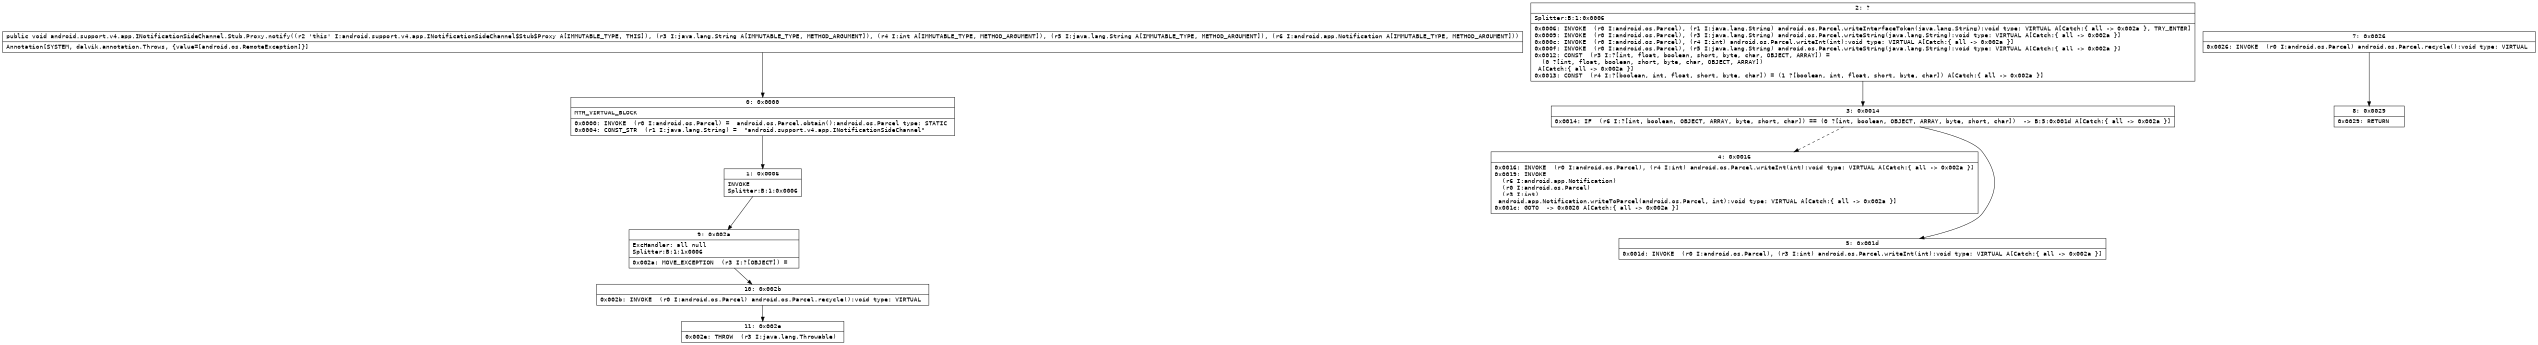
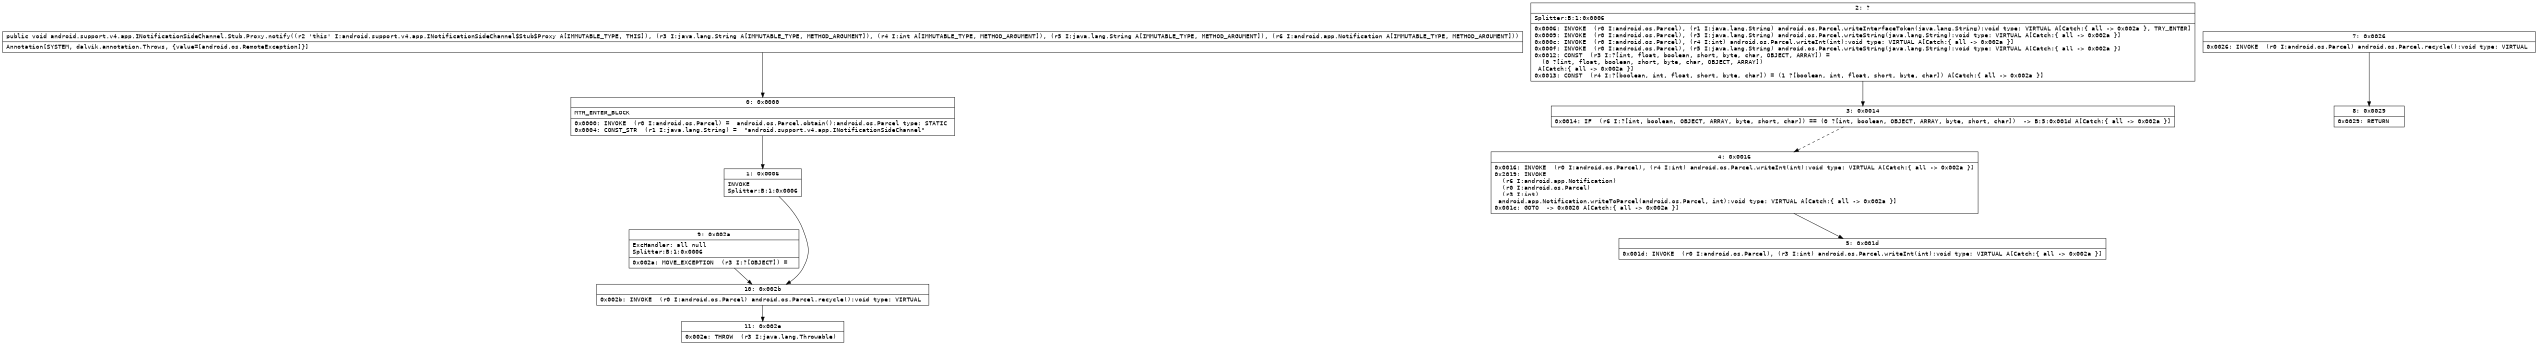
  digraph {
    fontname="DejaVu Sans Mono"
    node [fontname="DejaVu Sans Mono" shape=record]
    edge [fontname="DejaVu Sans Mono"]
-   n1 [label="{0\:\ 0x0000|MTH_VIRTUAL_BLOCK\l|0x0000: INVOKE  (r0 I:android.os.Parcel) =  android.os.Parcel.obtain():android.os.Parcel type: STATIC \l0x0004: CONST_STR  (r1 I:java.lang.String) =  \"android.support.v4.app.INotificationSideChannel\" \l}"]
+   n1 [label="{0\:\ 0x0000|MTH_ENTER_BLOCK\l|0x0000: INVOKE  (r0 I:android.os.Parcel) =  android.os.Parcel.obtain():android.os.Parcel type: STATIC \l0x0004: CONST_STR  (r1 I:java.lang.String) =  \"android.support.v4.app.INotificationSideChannel\" \l}"]
    n2 [label="{1\:\ 0x0006|INVOKE\lSplitter:B:1:0x0006\l}"]
-   n3 [label="{9\:\ 0x002a|ExcHandler: all null\lSplitter:B:1:1x0006\l|0x002a: MOVE_EXCEPTION  (r3 I:?[OBJECT]) =  \l}"]
+   n3 [label="{9\:\ 0x002a|ExcHandler: all null\lSplitter:B:1:0x0006\l|0x002a: MOVE_EXCEPTION  (r3 I:?[OBJECT]) =  \l}"]
    n4 [label="{2\:\ ?|Splitter:B:1:0x0006\l|0x0006: INVOKE  (r0 I:android.os.Parcel), (r1 I:java.lang.String) android.os.Parcel.writeInterfaceToken(java.lang.String):void type: VIRTUAL A[Catch:\{ all \-\> 0x002a \}, TRY_ENTER]\l0x0009: INVOKE  (r0 I:android.os.Parcel), (r3 I:java.lang.String) android.os.Parcel.writeString(java.lang.String):void type: VIRTUAL A[Catch:\{ all \-\> 0x002a \}]\l0x000c: INVOKE  (r0 I:android.os.Parcel), (r4 I:int) android.os.Parcel.writeInt(int):void type: VIRTUAL A[Catch:\{ all \-\> 0x002a \}]\l0x000f: INVOKE  (r0 I:android.os.Parcel), (r5 I:java.lang.String) android.os.Parcel.writeString(java.lang.String):void type: VIRTUAL A[Catch:\{ all \-\> 0x002a \}]\l0x0012: CONST  (r3 I:?[int, float, boolean, short, byte, char, OBJECT, ARRAY]) = \l  (0 ?[int, float, boolean, short, byte, char, OBJECT, ARRAY])\l A[Catch:\{ all \-\> 0x002a \}]\l0x0013: CONST  (r4 I:?[boolean, int, float, short, byte, char]) = (1 ?[boolean, int, float, short, byte, char]) A[Catch:\{ all \-\> 0x002a \}]\l}"]
    n5 [label="{3\:\ 0x0014|0x0014: IF  (r6 I:?[int, boolean, OBJECT, ARRAY, byte, short, char]) == (0 ?[int, boolean, OBJECT, ARRAY, byte, short, char])  \-\> B:5:0x001d A[Catch:\{ all \-\> 0x002a \}]\l}"]
    n6 [label="{10\:\ 0x002b|0x002b: INVOKE  (r0 I:android.os.Parcel) android.os.Parcel.recycle():void type: VIRTUAL \l}"]
-   n7 [label="{4\:\ 0x0016|0x0016: INVOKE  (r0 I:android.os.Parcel), (r4 I:int) android.os.Parcel.writeInt(int):void type: VIRTUAL A[Catch:\{ all \-\> 0x002a \}]\l0x0019: INVOKE  \l  (r6 I:android.app.Notification)\l  (r0 I:android.os.Parcel)\l  (r3 I:int)\l android.app.Notification.writeToParcel(android.os.Parcel, int):void type: VIRTUAL A[Catch:\{ all \-\> 0x002a \}]\l0x001c: GOTO  \-\> 0x0020 A[Catch:\{ all \-\> 0x002a \}]\l}"]
+   n7 [label="{4\:\ 0x0016|0x0016: INVOKE  (r0 I:android.os.Parcel), (r4 I:int) android.os.Parcel.writeInt(int):void type: VIRTUAL A[Catch:\{ all \-\> 0x002a \}]\l0x2019: INVOKE  \l  (r6 I:android.app.Notification)\l  (r0 I:android.os.Parcel)\l  (r3 I:int)\l android.app.Notification.writeToParcel(android.os.Parcel, int):void type: VIRTUAL A[Catch:\{ all \-\> 0x002a \}]\l0x001c: GOTO  \-\> 0x0020 A[Catch:\{ all \-\> 0x002a \}]\l}"]
    n8 [label="{5\:\ 0x001d|0x001d: INVOKE  (r0 I:android.os.Parcel), (r3 I:int) android.os.Parcel.writeInt(int):void type: VIRTUAL A[Catch:\{ all \-\> 0x002a \}]\l}"]
    n9 [label="{7\:\ 0x0026|0x0026: INVOKE  (r0 I:android.os.Parcel) android.os.Parcel.recycle():void type: VIRTUAL \l}"]
    n10 [label="{8\:\ 0x0029|0x0029: RETURN   \l}"]
    n11 [label="{11\:\ 0x002e|0x002e: THROW  (r3 I:java.lang.Throwable) \l}"]
    n12 [label="{public void android.support.v4.app.INotificationSideChannel.Stub.Proxy.notify((r2 'this' I:android.support.v4.app.INotificationSideChannel$Stub$Proxy A[IMMUTABLE_TYPE, THIS]), (r3 I:java.lang.String A[IMMUTABLE_TYPE, METHOD_ARGUMENT]), (r4 I:int A[IMMUTABLE_TYPE, METHOD_ARGUMENT]), (r5 I:java.lang.String A[IMMUTABLE_TYPE, METHOD_ARGUMENT]), (r6 I:android.app.Notification A[IMMUTABLE_TYPE, METHOD_ARGUMENT]))  | Annotation[SYSTEM, dalvik.annotation.Throws, \{value=[android.os.RemoteException]\}]\l}"]
    n1 -> n2
-   n2 -> n3
+   n2 -> n6
    n3 -> n6
    n4 -> n5
    n5 -> n7 [style=dashed]
-   n5 -> n8
+   n7 -> n8
    n6 -> n11
    n9 -> n10
    n12 -> n1
  }
